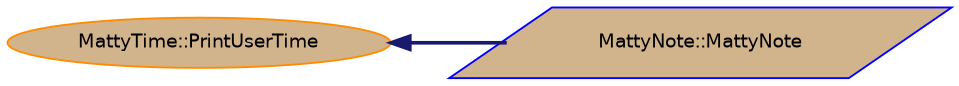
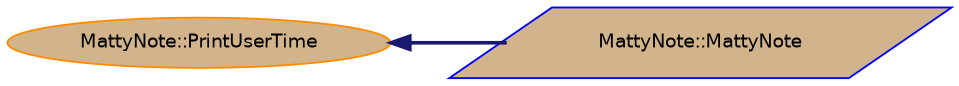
  digraph {
    rankdir=LR
    node [fillcolor=tan fontname=Helvetica fontsize=10 style=filled]
-   n1 [color=darkorange fontcolor=black height=0.2 label="MattyTime::PrintUserTime" shape=ellipse width=0.4]
+   n1 [color=darkorange fontcolor=black height=0.2 label="MattyNote::PrintUserTime" shape=ellipse width=0.4]
    n2 [color=blue height=0.2 label="MattyNote::MattyNote" shape=parallelogram width=0.4]
    n1 -> n2 [color=midnightblue dir=back fontname=Helvetica fontsize=10 labelfontname=Helvetica labelfontsize=10 style=bold]
  }
